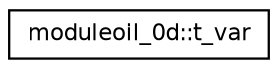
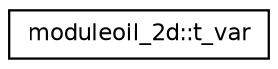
  digraph {
    rankdir=LR
-   n1 [color=black fillcolor=white fontname=Helvetica fontsize=10 height=0.2 label="moduleoil_0d::t_var" shape=record style=filled width=0.4]
+   n1 [color=black fillcolor=white fontname=Helvetica fontsize=10 height=0.2 label="moduleoil_2d::t_var" shape=record style=filled width=0.4]
  }
